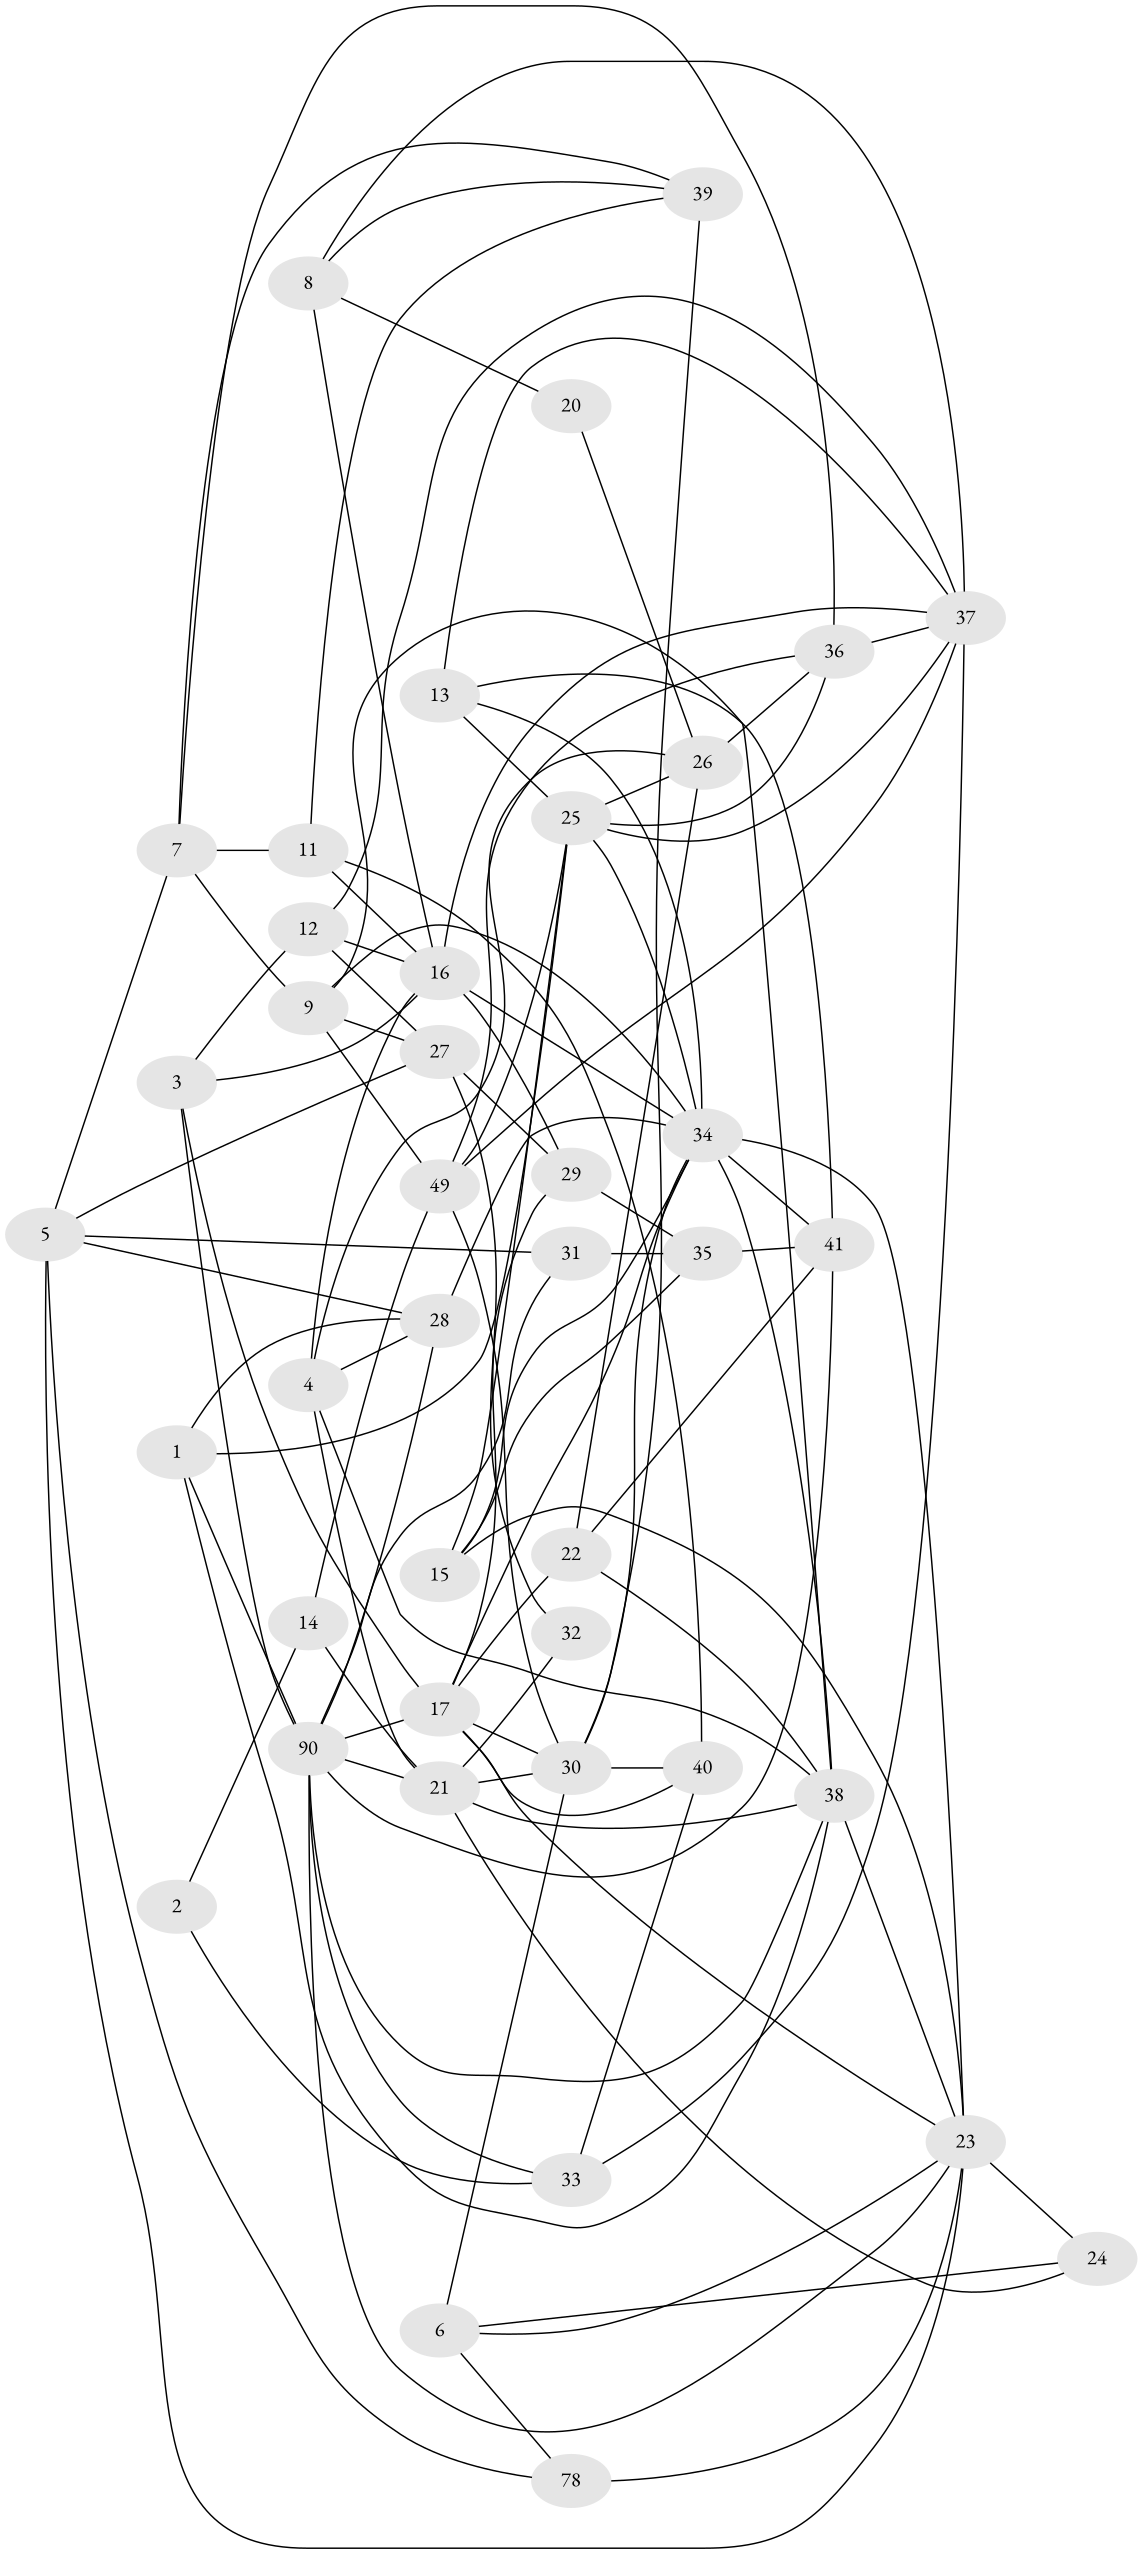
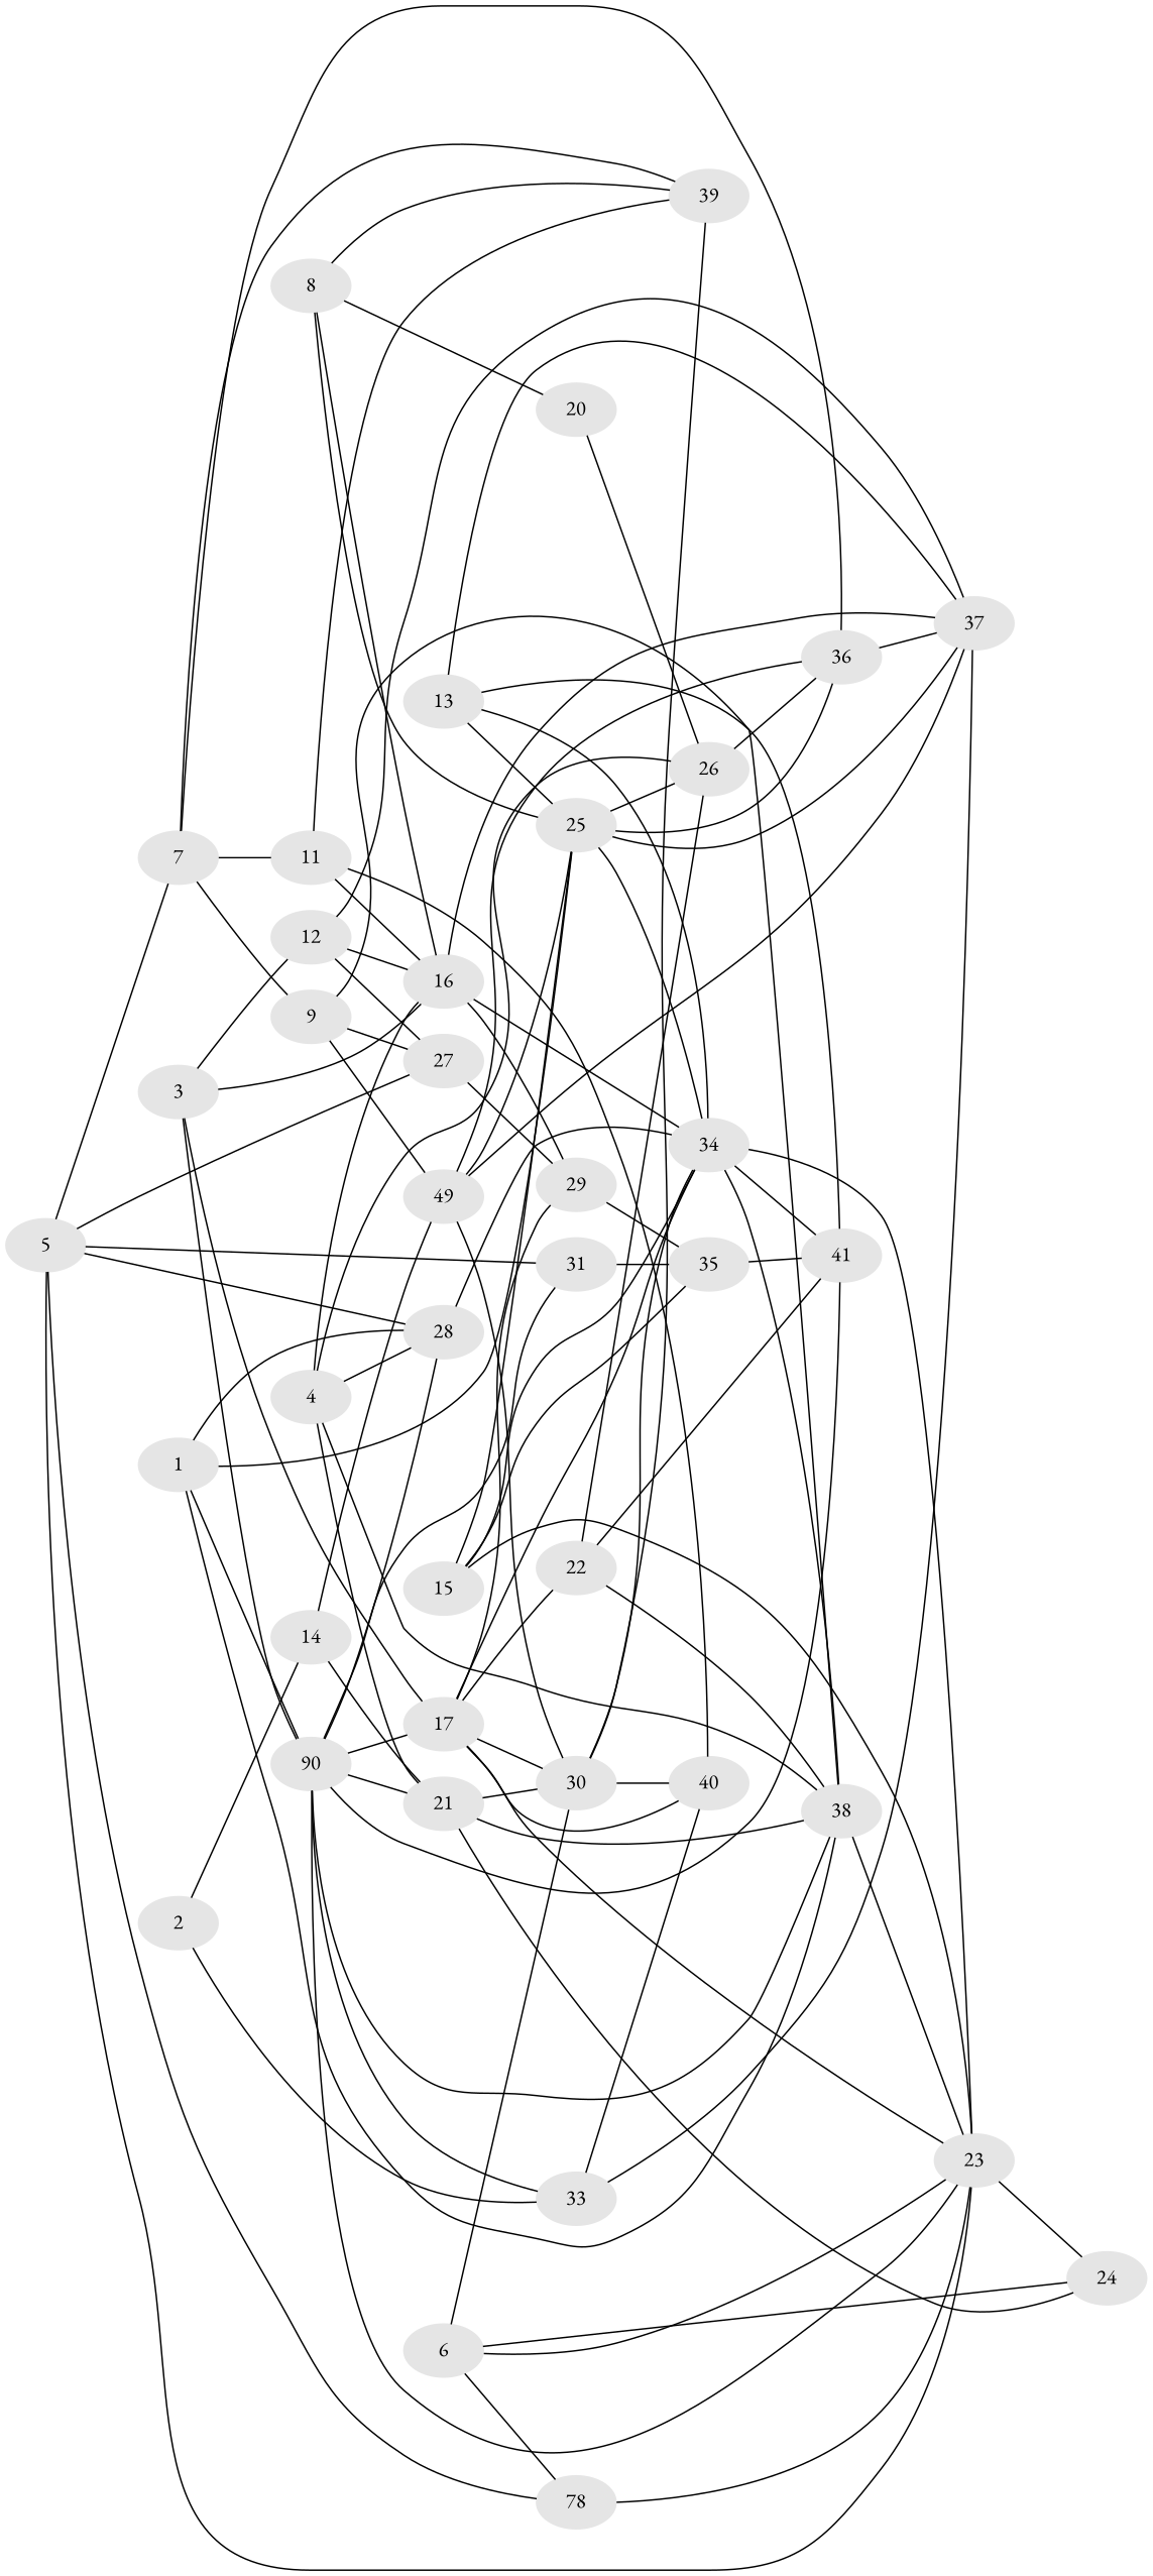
  graph {
    fontname="EB Garamond"
    rankdir=LR
    node [color=gray90 fontname="EB Garamond" style=filled]
    edge [fontname="EB Garamond" weight=1.0]
    n1 [label=90]
    1
    25
    28
    38
    33
    17
    21
    23
    31
    41
    26
    36
    37
    34
    2
    14
    n18 [label=49]
    40
    3
    12
    16
    27
    29
    22
    30
    4
    24
-   32
    5
    7
    n32 [label=78]
    39
    9
    11
    35
    6
    8
    20
    13
    15
    n1 -- 28
    n1 -- 38
    n1 -- 33
    n1 -- 17
    n1 -- 21
    n1 -- 23
    n1 -- 31
    n1 -- 41
    1 -- n1
    1 -- 25 [weight=2.0]
    1 -- 28
    1 -- 38
    25 -- 26
    25 -- 36
    25 -- 37
    25 -- 34
    28 -- 34 [weight=2.0]
    38 -- 23 [weight=2.0]
    33 -- 37
    33 -- 40
    17 -- 23
    17 -- 34 [weight=2.0]
    17 -- 40
    17 -- 29
    17 -- 22
    17 -- 30
    21 -- 38
    21 -- 30
    21 -- 24
-   21 -- 32
    23 -- 34
    23 -- 24
    31 -- 35 [weight=2.0]
    26 -- 36
    36 -- 37
    34 -- 38
    34 -- 41 [weight=2.0]
    2 -- 33
    2 -- 14
    14 -- 21
    14 -- n18 [weight=2.0]
    n18 -- 25
    n18 -- 36
    n18 -- 37
    n18 -- 30
    3 -- n1
    3 -- 17
    3 -- 12
    3 -- 16
    12 -- 37
    12 -- 16
    12 -- 27
    16 -- 37
    16 -- 34
    16 -- 29
    27 -- 29
-   27 -- 32
    29 -- 35
    22 -- 38
    22 -- 41
    22 -- 26
    30 -- 34
    30 -- 40 [weight=2.0]
    30 -- 39
    4 -- 28
    4 -- 38
    4 -- 21
    4 -- 26
    4 -- 16
    5 -- 28
    5 -- 23
    5 -- 31
    5 -- 27
    5 -- 7
    5 -- n32
    7 -- 36
    7 -- 39
    7 -- 9
    7 -- 11
    n32 -- 23
    9 -- 38 [weight=2.0]
-   9 -- 34
    9 -- n18
    9 -- 27
    11 -- 40
    11 -- 16
    11 -- 39
    35 -- 41
    6 -- 23
    6 -- 30
    6 -- 24
    6 -- n32
-   8 -- 37
+   8 -- 25
    8 -- 16
    8 -- 39
    8 -- 20
    20 -- 26 [weight=2.0]
    13 -- 25
    13 -- 41
    13 -- 37
    13 -- 34 [weight=3.0]
    15 -- 25
    15 -- 23
    15 -- 34
    15 -- 35
  }
